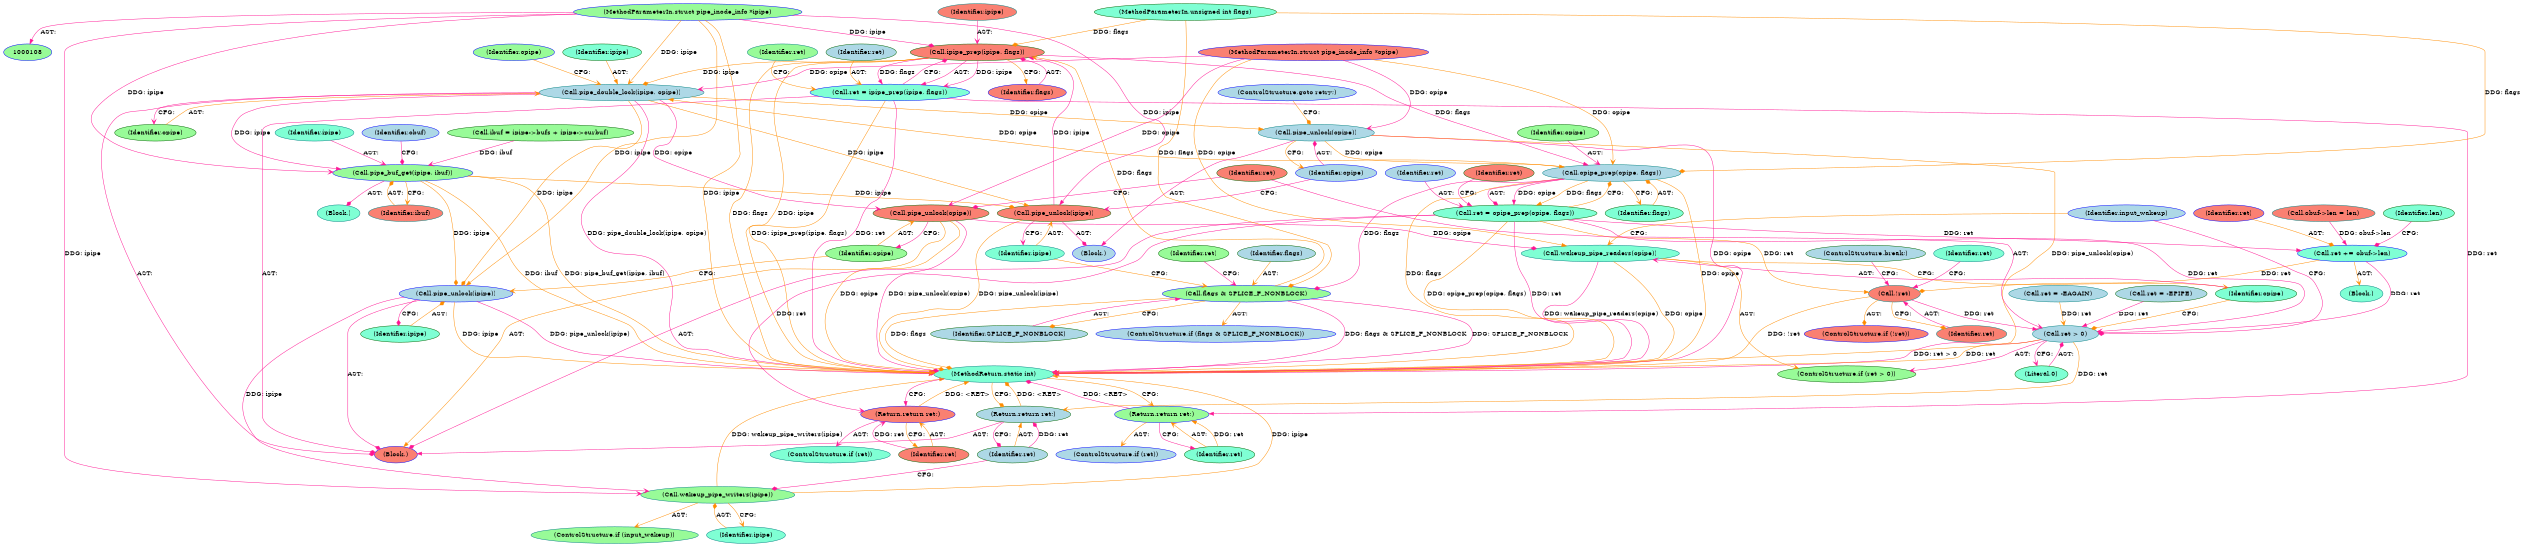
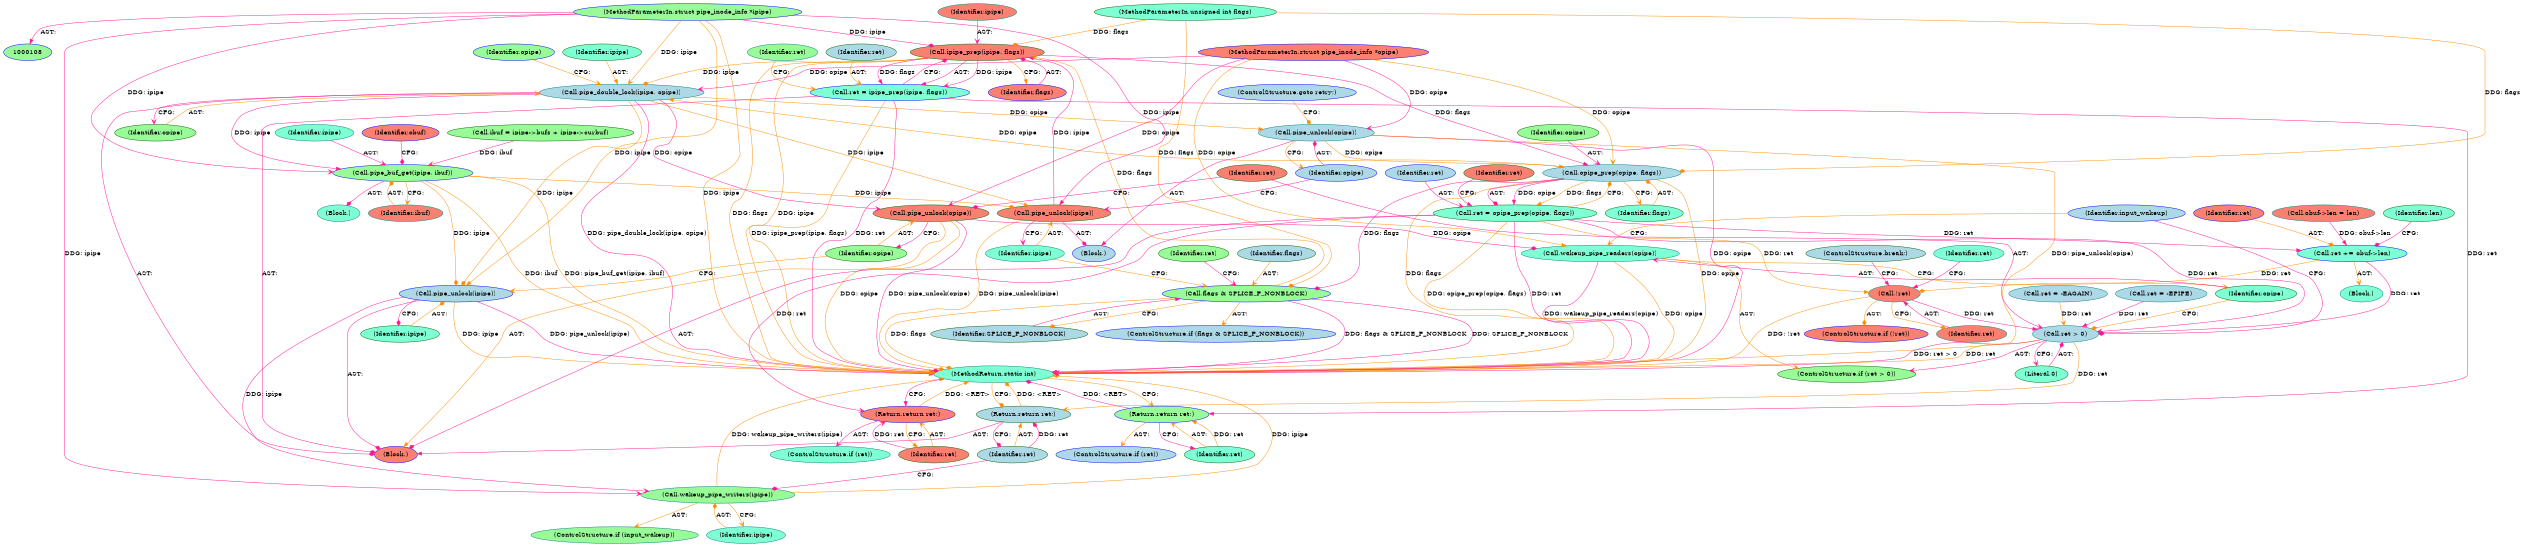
  digraph {
    node [color=darkgreen fillcolor=lightblue style=filled]
    edge [arrowhead=vee color=darkorange]
    n1 [color=blue fillcolor=palegreen label="(MethodParameterIn,struct pipe_inode_info *ipipe)"]
    n2 [fillcolor=salmon label="(Call,ipipe_prep(ipipe, flags))"]
    n3 [color=teal label="(Call,pipe_double_lock(ipipe, opipe))"]
    n4 [fillcolor=salmon label="(Call,pipe_unlock(ipipe))"]
    n5 [color=blue fillcolor=palegreen label="(Call,pipe_buf_get(ipipe, ibuf))"]
    n6 [color=blue label="(Call,pipe_unlock(ipipe))"]
    n7 [color=teal fillcolor=palegreen label="(Call,wakeup_pipe_writers(ipipe))"]
    n8 [color=teal fillcolor=aquamarine label="(MethodReturn,static int)"]
    1000108 [color=blue fillcolor=palegreen]
    n10 [color=blue fillcolor=aquamarine label="(Call,ret = ipipe_prep(ipipe, flags))"]
    n11 [color=teal label="(Call,opipe_prep(opipe, flags))"]
    n12 [color=blue fillcolor=salmon label="(Identifier,flags)"]
    n13 [color=blue fillcolor=salmon label="(Block,)"]
    n14 [color=teal label="(Call,pipe_unlock(opipe))"]
    n15 [fillcolor=salmon label="(Call,pipe_unlock(opipe))"]
    n16 [fillcolor=palegreen label="(Identifier,opipe)"]
    n17 [color=teal fillcolor=aquamarine label="(Identifier,ipipe)"]
    n18 [color=blue label="(Block,)"]
    n19 [color=teal fillcolor=aquamarine label="(Block,)"]
    n20 [color=teal fillcolor=salmon label="(Identifier,ibuf)"]
    n21 [fillcolor=aquamarine label="(Identifier,ipipe)"]
    n22 [color=teal fillcolor=palegreen label="(ControlStructure,if (input_wakeup))"]
    n23 [color=teal fillcolor=aquamarine label="(Identifier,ipipe)"]
    n24 [color=blue fillcolor=palegreen label="(Return,return ret;)"]
    n25 [color=blue fillcolor=salmon label="(Return,return ret;)"]
    n26 [label="(Return,return ret;)"]
    n27 [fillcolor=aquamarine label="(Call,ret = opipe_prep(opipe, flags))"]
    n28 [color=blue fillcolor=palegreen label="(Call,flags & SPLICE_F_NONBLOCK)"]
    n29 [fillcolor=aquamarine label="(Identifier,flags)"]
    n30 [fillcolor=aquamarine label="(Identifier,ret)"]
    n31 [color=blue label="(ControlStructure,if (ret))"]
    n32 [color=teal fillcolor=salmon label="(Call,!ret)"]
    n33 [color=teal label="(Call,ret > 0)"]
    n34 [color=blue fillcolor=aquamarine label="(Call,ret += obuf->len)"]
    n35 [color=blue label="(ControlStructure,if (flags & SPLICE_F_NONBLOCK))"]
    n36 [label="(Identifier,SPLICE_F_NONBLOCK)"]
    n37 [fillcolor=salmon label="(Identifier,ret)"]
    n38 [color=teal fillcolor=aquamarine label="(ControlStructure,if (ret))"]
    n39 [color=teal fillcolor=salmon label="(Identifier,ret)"]
    n40 [color=blue fillcolor=salmon label="(ControlStructure,if (!ret))"]
    n41 [fillcolor=palegreen label="(ControlStructure,if (ret > 0))"]
    n42 [fillcolor=aquamarine label="(Literal,0)"]
    n43 [color=teal fillcolor=aquamarine label="(Block,)"]
    n44 [label="(Identifier,ret)"]
    n45 [color=blue label="(Identifier,opipe)"]
    n46 [color=teal fillcolor=aquamarine label="(Call,wakeup_pipe_readers(opipe))"]
    n47 [fillcolor=palegreen label="(Identifier,opipe)"]
    n48 [fillcolor=aquamarine label="(Identifier,opipe)"]
    n49 [color=blue fillcolor=salmon label="(Identifier,ret)"]
    n50 [fillcolor=palegreen label="(Identifier,ret)"]
    n51 [color=blue label="(Identifier,ret)"]
    n52 [label="(ControlStructure,break;)"]
    n53 [color=blue label="(Identifier,input_wakeup)"]
    n54 [fillcolor=aquamarine label="(Identifier,ipipe)"]
    n55 [color=teal fillcolor=palegreen label="(Identifier,ret)"]
    n56 [label="(Identifier,ret)"]
    n57 [color=blue label="(ControlStructure,goto retry;)"]
    n58 [color=teal label="(Call,ret = -EAGAIN)"]
    n59 [color=teal fillcolor=aquamarine label="(Identifier,ipipe)"]
    n60 [color=teal fillcolor=aquamarine label="(Identifier,ret)"]
    n61 [fillcolor=aquamarine label="(MethodParameterIn,unsigned int flags)"]
    n62 [fillcolor=salmon label="(Identifier,ret)"]
    n63 [color=blue fillcolor=salmon label="(MethodParameterIn,struct pipe_inode_info *opipe)"]
    n64 [color=teal fillcolor=salmon label="(Call,obuf->len = len)"]
    n65 [color=blue fillcolor=palegreen label="(Identifier,opipe)"]
-   n66 [color=blue label="(Identifier,obuf)"]
+   n66 [color=blue fillcolor=salmon label="(Identifier,obuf)"]
    n67 [fillcolor=salmon label="(Identifier,ret)"]
    n68 [label="(Identifier,flags)"]
    n69 [color=teal fillcolor=salmon label="(Identifier,ipipe)"]
-   n70 [label="(Call,ret = -EPIPE)"]
+   n70 [color=teal label="(Call,ret = -EPIPE)"]
    n71 [fillcolor=palegreen label="(Call,ibuf = ipipe->bufs + ipipe->curbuf)"]
    n72 [fillcolor=palegreen label="(Identifier,opipe)"]
    n73 [fillcolor=aquamarine label="(Identifier,len)"]
    n1 -> n2 [arrowhead=diamond color=deeppink label="DDG: ipipe"]
    n1 -> n3 [label="DDG: ipipe"]
    n1 -> n4 [arrowhead=normal color=deeppink label="DDG: ipipe"]
    n1 -> n5 [color=deeppink label="DDG: ipipe"]
    n1 -> n6 [arrowhead=normal label="DDG: ipipe"]
    n1 -> n7 [color=deeppink label="DDG: ipipe"]
    n1 -> n8 [label="DDG: ipipe"]
    n1 -> 1000108 [arrowhead=normal color=deeppink label="AST: "]
    n2 -> n3 [arrowhead=diamond label="DDG: ipipe"]
    n2 -> n8 [label="DDG: flags"]
    n2 -> n8 [label="DDG: ipipe"]
    n2 -> n10 [arrowhead=normal color=deeppink label="AST: "]
    n2 -> n10 [color=deeppink label="DDG: ipipe"]
    n2 -> n10 [arrowhead=normal color=deeppink label="DDG: flags"]
    n2 -> n11 [arrowhead=normal color=deeppink label="DDG: flags"]
    n2 -> n12 [arrowhead=normal label="CFG: "]
    n3 -> n4 [arrowhead=normal label="DDG: ipipe"]
    n3 -> n5 [arrowhead=normal color=deeppink label="DDG: ipipe"]
    n3 -> n6 [arrowhead=diamond label="DDG: ipipe"]
    n3 -> n8 [arrowhead=diamond color=deeppink label="DDG: pipe_double_lock(ipipe, opipe)"]
    n3 -> n13 [arrowhead=diamond color=deeppink label="AST: "]
    n3 -> n14 [arrowhead=normal label="DDG: opipe"]
    n3 -> n15 [color=deeppink label="DDG: opipe"]
    n3 -> n16 [color=deeppink label="CFG: "]
    n4 -> n2 [arrowhead=normal color=deeppink label="DDG: ipipe"]
    n4 -> n8 [arrowhead=diamond label="DDG: pipe_unlock(ipipe)"]
    n4 -> n17 [color=deeppink label="CFG: "]
    n4 -> n18 [arrowhead=diamond color=deeppink label="AST: "]
    n5 -> n4 [arrowhead=diamond label="DDG: ipipe"]
    n5 -> n6 [arrowhead=diamond label="DDG: ipipe"]
    n5 -> n8 [label="DDG: pipe_buf_get(ipipe, ibuf)"]
    n5 -> n8 [arrowhead=diamond label="DDG: ibuf"]
    n5 -> n19 [arrowhead=diamond color=deeppink label="AST: "]
    n5 -> n20 [label="CFG: "]
    n6 -> n7 [color=deeppink label="DDG: ipipe"]
    n6 -> n8 [label="DDG: ipipe"]
    n6 -> n8 [arrowhead=normal color=deeppink label="DDG: pipe_unlock(ipipe)"]
    n6 -> n13 [arrowhead=diamond color=deeppink label="AST: "]
    n6 -> n21 [arrowhead=diamond color=deeppink label="CFG: "]
    n7 -> n8 [arrowhead=normal label="DDG: ipipe"]
    n7 -> n8 [arrowhead=normal label="DDG: wakeup_pipe_writers(ipipe)"]
    n7 -> n22 [label="AST: "]
    n7 -> n23 [label="CFG: "]
    n8 -> n24 [label="CFG: "]
    n8 -> n25 [arrowhead=normal color=deeppink label="CFG: "]
    n8 -> n26 [arrowhead=diamond label="CFG: "]
    n10 -> n2 [arrowhead=diamond color=deeppink label="CFG: "]
    n10 -> n8 [arrowhead=diamond color=deeppink label="DDG: ret"]
    n10 -> n8 [arrowhead=normal label="DDG: ipipe_prep(ipipe, flags)"]
    n10 -> n13 [arrowhead=diamond color=deeppink label="AST: "]
    n10 -> n24 [arrowhead=normal color=deeppink label="DDG: ret"]
    n11 -> n3 [arrowhead=normal label="DDG: opipe"]
    n11 -> n8 [arrowhead=diamond label="DDG: flags"]
    n11 -> n8 [arrowhead=diamond label="DDG: opipe"]
    n11 -> n27 [arrowhead=diamond color=deeppink label="AST: "]
    n11 -> n27 [arrowhead=normal color=deeppink label="DDG: opipe"]
    n11 -> n27 [arrowhead=normal label="DDG: flags"]
    n11 -> n28 [arrowhead=diamond color=deeppink label="DDG: flags"]
    n11 -> n29 [label="CFG: "]
    n12 -> n2 [arrowhead=diamond color=deeppink label="AST: "]
    n14 -> n8 [arrowhead=normal color=deeppink label="DDG: opipe"]
    n14 -> n8 [arrowhead=normal label="DDG: pipe_unlock(opipe)"]
    n14 -> n11 [arrowhead=normal label="DDG: opipe"]
    n14 -> n18 [arrowhead=normal color=deeppink label="AST: "]
    n14 -> n45 [label="CFG: "]
    n15 -> n8 [arrowhead=diamond label="DDG: opipe"]
    n15 -> n8 [arrowhead=diamond color=deeppink label="DDG: pipe_unlock(opipe)"]
    n15 -> n13 [arrowhead=normal label="AST: "]
    n15 -> n46 [arrowhead=diamond color=deeppink label="DDG: opipe"]
    n15 -> n47 [arrowhead=normal color=deeppink label="CFG: "]
    n16 -> n3 [label="AST: "]
    n17 -> n4 [label="AST: "]
    n17 -> n28 [label="CFG: "]
    n20 -> n5 [arrowhead=diamond label="AST: "]
    n21 -> n6 [arrowhead=diamond label="AST: "]
    n23 -> n7 [arrowhead=diamond label="AST: "]
    n24 -> n8 [arrowhead=diamond color=deeppink label="DDG: <RET>"]
    n24 -> n30 [arrowhead=normal color=deeppink label="CFG: "]
    n24 -> n31 [label="AST: "]
    n25 -> n8 [arrowhead=normal label="DDG: <RET>"]
    n25 -> n37 [arrowhead=normal label="CFG: "]
    n25 -> n38 [color=deeppink label="AST: "]
    n26 -> n8 [arrowhead=diamond label="DDG: <RET>"]
    n26 -> n13 [arrowhead=normal color=deeppink label="AST: "]
    n26 -> n44 [arrowhead=diamond color=deeppink label="CFG: "]
    n27 -> n8 [arrowhead=diamond color=deeppink label="DDG: ret"]
    n27 -> n8 [arrowhead=diamond label="DDG: opipe_prep(opipe, flags)"]
    n27 -> n11 [arrowhead=diamond label="CFG: "]
    n27 -> n13 [arrowhead=diamond color=deeppink label="AST: "]
    n27 -> n25 [color=deeppink label="DDG: ret"]
    n27 -> n32 [arrowhead=normal label="DDG: ret"]
    n27 -> n33 [color=deeppink label="DDG: ret"]
    n27 -> n34 [arrowhead=normal color=deeppink label="DDG: ret"]
    n28 -> n2 [label="DDG: flags"]
    n28 -> n8 [arrowhead=diamond label="DDG: flags"]
    n28 -> n8 [arrowhead=diamond color=deeppink label="DDG: flags & SPLICE_F_NONBLOCK"]
    n28 -> n8 [arrowhead=normal color=deeppink label="DDG: SPLICE_F_NONBLOCK"]
    n28 -> n35 [label="AST: "]
    n28 -> n36 [arrowhead=diamond label="CFG: "]
    n29 -> n11 [arrowhead=diamond label="AST: "]
    n30 -> n24 [label="AST: "]
    n30 -> n24 [arrowhead=normal label="DDG: ret"]
    n32 -> n8 [arrowhead=diamond label="DDG: !ret"]
    n32 -> n33 [arrowhead=normal color=deeppink label="DDG: ret"]
    n32 -> n39 [arrowhead=diamond label="CFG: "]
    n32 -> n40 [arrowhead=diamond label="AST: "]
    n33 -> n8 [arrowhead=diamond color=deeppink label="DDG: ret > 0"]
    n33 -> n8 [label="DDG: ret"]
    n33 -> n26 [label="DDG: ret"]
    n33 -> n41 [color=deeppink label="AST: "]
    n33 -> n42 [color=deeppink label="CFG: "]
    n34 -> n32 [arrowhead=diamond label="DDG: ret"]
    n34 -> n33 [arrowhead=diamond color=deeppink label="DDG: ret"]
    n34 -> n43 [label="AST: "]
    n36 -> n28 [arrowhead=normal color=deeppink label="AST: "]
    n37 -> n25 [label="AST: "]
    n37 -> n25 [color=deeppink label="DDG: ret"]
    n39 -> n32 [arrowhead=normal color=deeppink label="AST: "]
    n42 -> n33 [arrowhead=diamond color=deeppink label="AST: "]
    n44 -> n7 [arrowhead=diamond color=deeppink label="CFG: "]
    n44 -> n26 [arrowhead=normal label="AST: "]
    n44 -> n26 [arrowhead=diamond color=deeppink label="DDG: ret"]
    n45 -> n4 [color=deeppink label="CFG: "]
    n45 -> n14 [arrowhead=diamond color=deeppink label="AST: "]
    n46 -> n8 [label="DDG: opipe"]
    n46 -> n8 [color=deeppink label="DDG: wakeup_pipe_readers(opipe)"]
    n46 -> n41 [label="AST: "]
    n46 -> n48 [label="CFG: "]
    n47 -> n6 [label="CFG: "]
    n47 -> n15 [label="AST: "]
    n48 -> n33 [arrowhead=diamond label="CFG: "]
    n48 -> n46 [color=deeppink label="AST: "]
    n49 -> n34 [arrowhead=diamond label="AST: "]
    n50 -> n28 [color=deeppink label="CFG: "]
    n51 -> n27 [color=deeppink label="AST: "]
    n52 -> n32 [arrowhead=normal color=deeppink label="CFG: "]
    n53 -> n33 [arrowhead=diamond color=deeppink label="CFG: "]
    n53 -> n46 [label="CFG: "]
    n54 -> n3 [arrowhead=normal label="AST: "]
    n55 -> n10 [label="CFG: "]
    n56 -> n10 [label="AST: "]
    n57 -> n14 [arrowhead=diamond label="CFG: "]
    n58 -> n33 [label="DDG: ret"]
    n59 -> n5 [color=deeppink label="AST: "]
    n60 -> n32 [arrowhead=normal color=deeppink label="CFG: "]
    n61 -> n2 [arrowhead=diamond label="DDG: flags"]
    n61 -> n11 [arrowhead=diamond label="DDG: flags"]
    n61 -> n28 [arrowhead=diamond label="DDG: flags"]
    n62 -> n15 [arrowhead=diamond color=deeppink label="CFG: "]
    n62 -> n33 [color=deeppink label="AST: "]
    n63 -> n3 [color=deeppink label="DDG: opipe"]
    n63 -> n11 [label="DDG: opipe"]
    n63 -> n14 [color=deeppink label="DDG: opipe"]
    n63 -> n15 [color=deeppink label="DDG: opipe"]
    n63 -> n46 [arrowhead=normal label="DDG: opipe"]
    n64 -> n34 [arrowhead=normal color=deeppink label="DDG: obuf->len"]
    n65 -> n3 [label="CFG: "]
    n66 -> n5 [arrowhead=diamond color=deeppink label="CFG: "]
    n67 -> n27 [arrowhead=normal color=deeppink label="CFG: "]
    n68 -> n28 [label="AST: "]
    n69 -> n2 [color=deeppink label="AST: "]
    n70 -> n33 [arrowhead=normal color=deeppink label="DDG: ret"]
    n71 -> n5 [color=deeppink label="DDG: ibuf"]
    n72 -> n11 [color=deeppink label="AST: "]
    n73 -> n34 [arrowhead=diamond color=deeppink label="CFG: "]
  }
